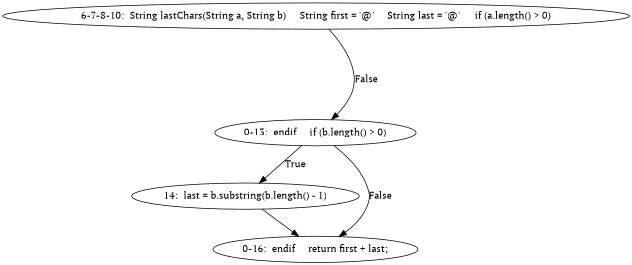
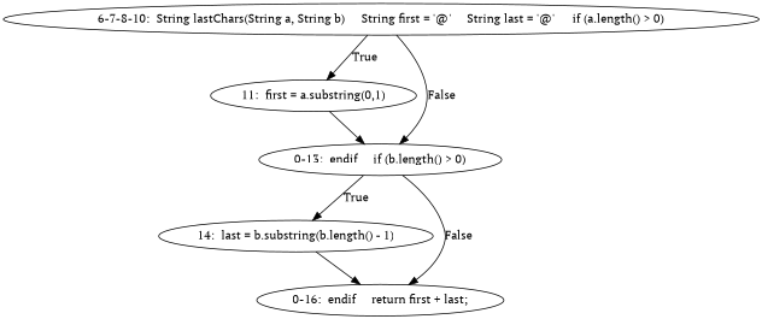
  digraph {
    fontname="PT Serif"
    node [fontname="PT Serif"]
    edge [fontname="PT Serif"]
    n1 [label="6-7-8-10:  String lastChars(String a, String b)	String first = '@'	String last = '@'	if (a.length() > 0)"]
+   n2 [label="11:  first = a.substring(0,1)"]
    n3 [label="0-13:  endif	if (b.length() > 0)"]
    n4 [label="14:  last = b.substring(b.length() - 1)"]
    n5 [label="0-16:  endif	return first + last;"]
+   n1 -> n2 [label=True]
    n1 -> n3 [label=False]
+   n2 -> n3
    n3 -> n4 [label=True]
    n3 -> n5 [label=False]
    n4 -> n5
  }
